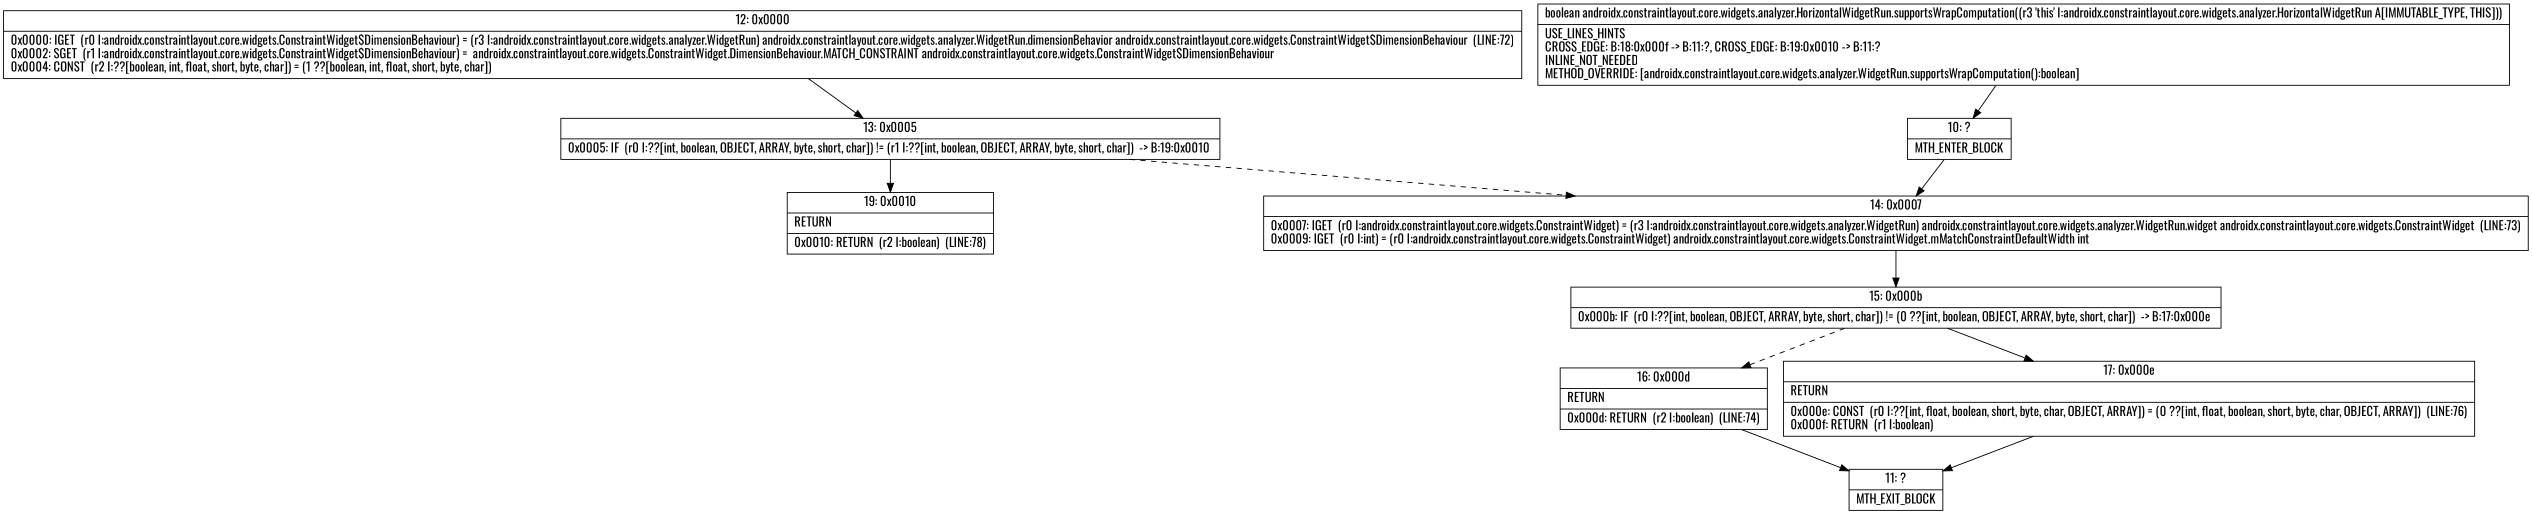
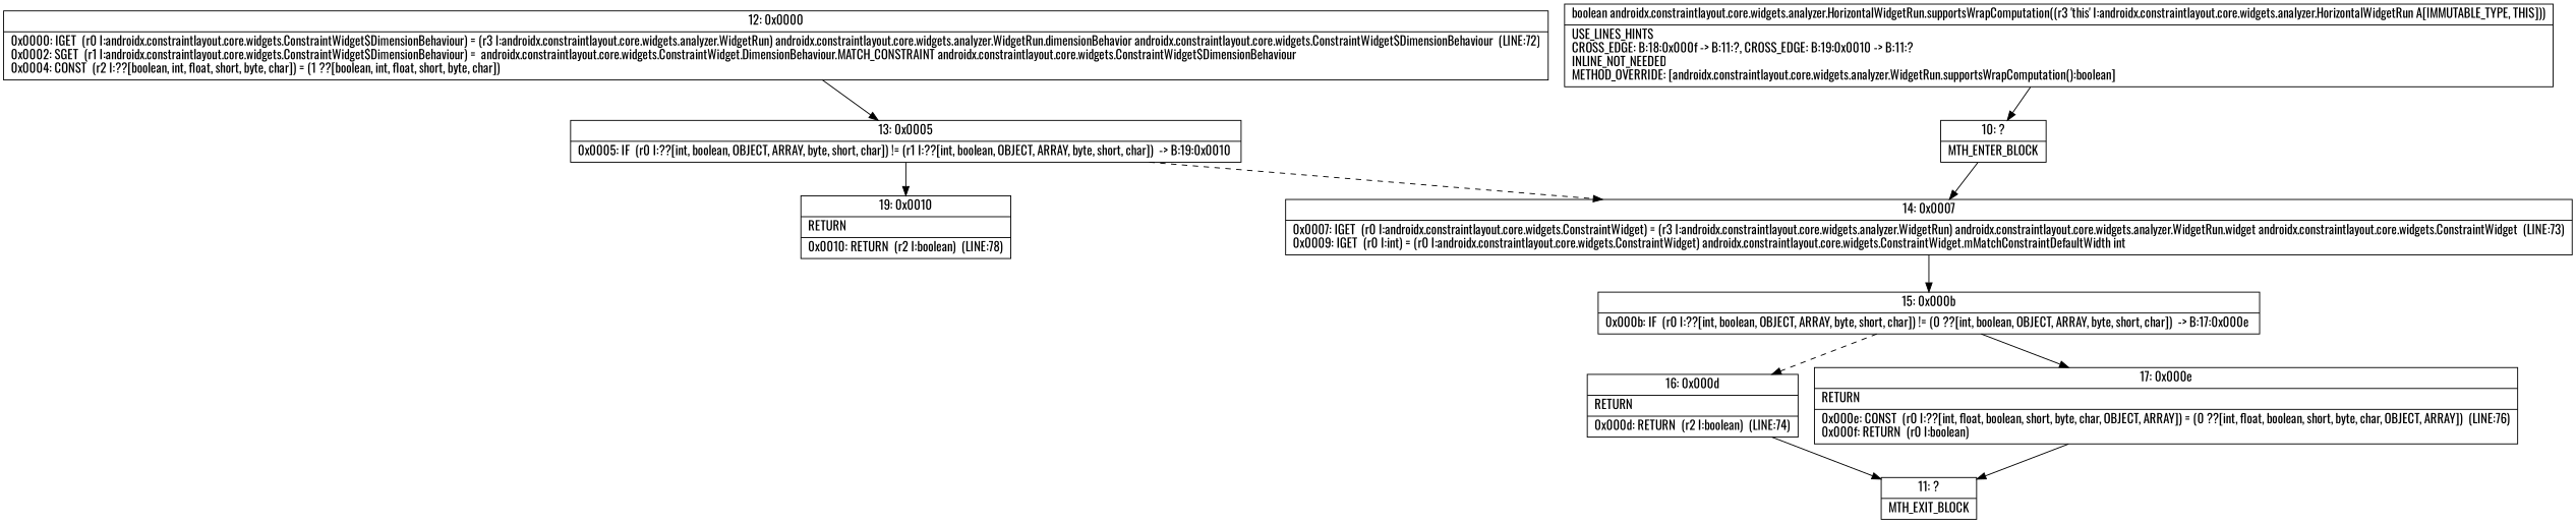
  digraph {
    fontname=Oswald
    node [fontname=Oswald shape=record]
    edge [fontname=Oswald]
    n1 [label="{10\:\ ?|MTH_ENTER_BLOCK\l}"]
    n2 [label="{14\:\ 0x0007|0x0007: IGET  (r0 I:androidx.constraintlayout.core.widgets.ConstraintWidget) = (r3 I:androidx.constraintlayout.core.widgets.analyzer.WidgetRun) androidx.constraintlayout.core.widgets.analyzer.WidgetRun.widget androidx.constraintlayout.core.widgets.ConstraintWidget  (LINE:73)\l0x0009: IGET  (r0 I:int) = (r0 I:androidx.constraintlayout.core.widgets.ConstraintWidget) androidx.constraintlayout.core.widgets.ConstraintWidget.mMatchConstraintDefaultWidth int \l}"]
    n3 [label="{12\:\ 0x0000|0x0000: IGET  (r0 I:androidx.constraintlayout.core.widgets.ConstraintWidget$DimensionBehaviour) = (r3 I:androidx.constraintlayout.core.widgets.analyzer.WidgetRun) androidx.constraintlayout.core.widgets.analyzer.WidgetRun.dimensionBehavior androidx.constraintlayout.core.widgets.ConstraintWidget$DimensionBehaviour  (LINE:72)\l0x0002: SGET  (r1 I:androidx.constraintlayout.core.widgets.ConstraintWidget$DimensionBehaviour) =  androidx.constraintlayout.core.widgets.ConstraintWidget.DimensionBehaviour.MATCH_CONSTRAINT androidx.constraintlayout.core.widgets.ConstraintWidget$DimensionBehaviour \l0x0004: CONST  (r2 I:??[boolean, int, float, short, byte, char]) = (1 ??[boolean, int, float, short, byte, char]) \l}"]
    n4 [label="{13\:\ 0x0005|0x0005: IF  (r0 I:??[int, boolean, OBJECT, ARRAY, byte, short, char]) != (r1 I:??[int, boolean, OBJECT, ARRAY, byte, short, char])  \-\> B:19:0x0010 \l}"]
    n5 [label="{19\:\ 0x0010|RETURN\l|0x0010: RETURN  (r2 I:boolean)  (LINE:78)\l}"]
    n6 [label="{15\:\ 0x000b|0x000b: IF  (r0 I:??[int, boolean, OBJECT, ARRAY, byte, short, char]) != (0 ??[int, boolean, OBJECT, ARRAY, byte, short, char])  \-\> B:17:0x000e \l}"]
    n7 [label="{16\:\ 0x000d|RETURN\l|0x000d: RETURN  (r2 I:boolean)  (LINE:74)\l}"]
-   n8 [label="{17\:\ 0x000e|RETURN\l|0x000e: CONST  (r0 I:??[int, float, boolean, short, byte, char, OBJECT, ARRAY]) = (0 ??[int, float, boolean, short, byte, char, OBJECT, ARRAY])  (LINE:76)\l0x000f: RETURN  (r1 I:boolean) \l}"]
+   n8 [label="{17\:\ 0x000e|RETURN\l|0x000e: CONST  (r0 I:??[int, float, boolean, short, byte, char, OBJECT, ARRAY]) = (0 ??[int, float, boolean, short, byte, char, OBJECT, ARRAY])  (LINE:76)\l0x000f: RETURN  (r0 I:boolean) \l}"]
    n9 [label="{11\:\ ?|MTH_EXIT_BLOCK\l}"]
    n10 [label="{boolean androidx.constraintlayout.core.widgets.analyzer.HorizontalWidgetRun.supportsWrapComputation((r3 'this' I:androidx.constraintlayout.core.widgets.analyzer.HorizontalWidgetRun A[IMMUTABLE_TYPE, THIS]))  | USE_LINES_HINTS\lCROSS_EDGE: B:18:0x000f \-\> B:11:?, CROSS_EDGE: B:19:0x0010 \-\> B:11:?\lINLINE_NOT_NEEDED\lMETHOD_OVERRIDE: [androidx.constraintlayout.core.widgets.analyzer.WidgetRun.supportsWrapComputation():boolean]\l}"]
    n1 -> n2
    n2 -> n6
    n3 -> n4
    n4 -> n2 [style=dashed]
    n4 -> n5
    n6 -> n7 [style=dashed]
    n6 -> n8
    n7 -> n9
    n8 -> n9
    n10 -> n1
  }
